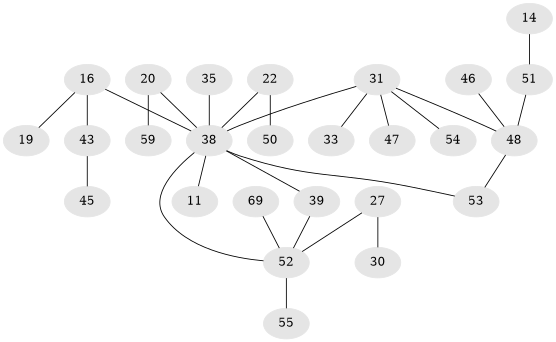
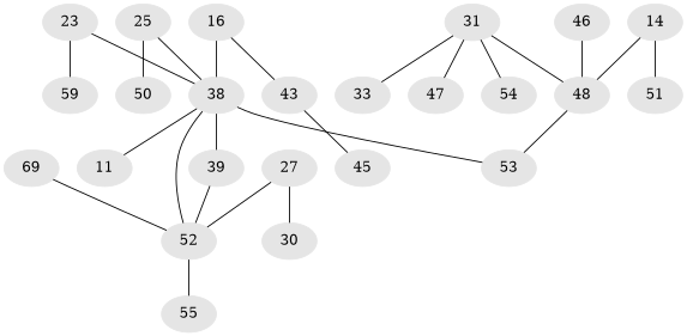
  graph {
    node [color=gray90 style=filled]
    16 [super="+1"]
-   19
    38 [super="+3+5+4"]
    43 [super="+42"]
    52 [super="+20+10+37+36"]
    39 [super="+7+8"]
    n7 [label=11]
    53
    45
-   23 [label=20]
+   23
    n11 [label=59]
-   25 [label=22]
+   25
    50
    27
    30
    55
    n17 [label=69]
    31 [super="+28"]
    33
    47
    48 [super="+15"]
    54
    n23 [label=14]
    51
-   35
    46
-   16 -- 19
    16 -- 38 [weight=3]
    16 -- 43
    38 -- 52
    38 -- 39 [weight=2]
    38 -- n7
    38 -- 53
    43 -- 45
    52 -- 55
    39 -- 52
    23 -- 38
    23 -- n11
    25 -- 38
    25 -- 50
    27 -- 52
    27 -- 30
    n17 -- 52
-   31 -- 38 [weight=2]
    31 -- 33
    31 -- 47
    31 -- 48
    31 -- 54
    48 -- 53
-   51 -- 48
+   n23 -- 48
    n23 -- 51
-   35 -- 38
    46 -- 48
  }
